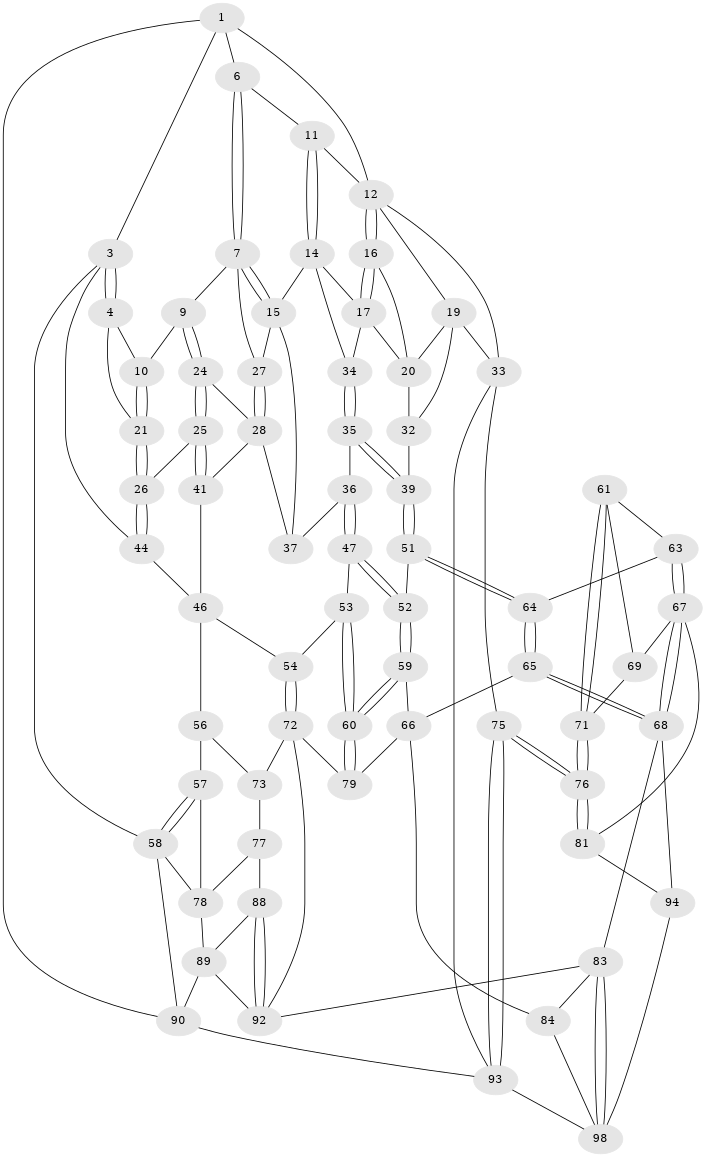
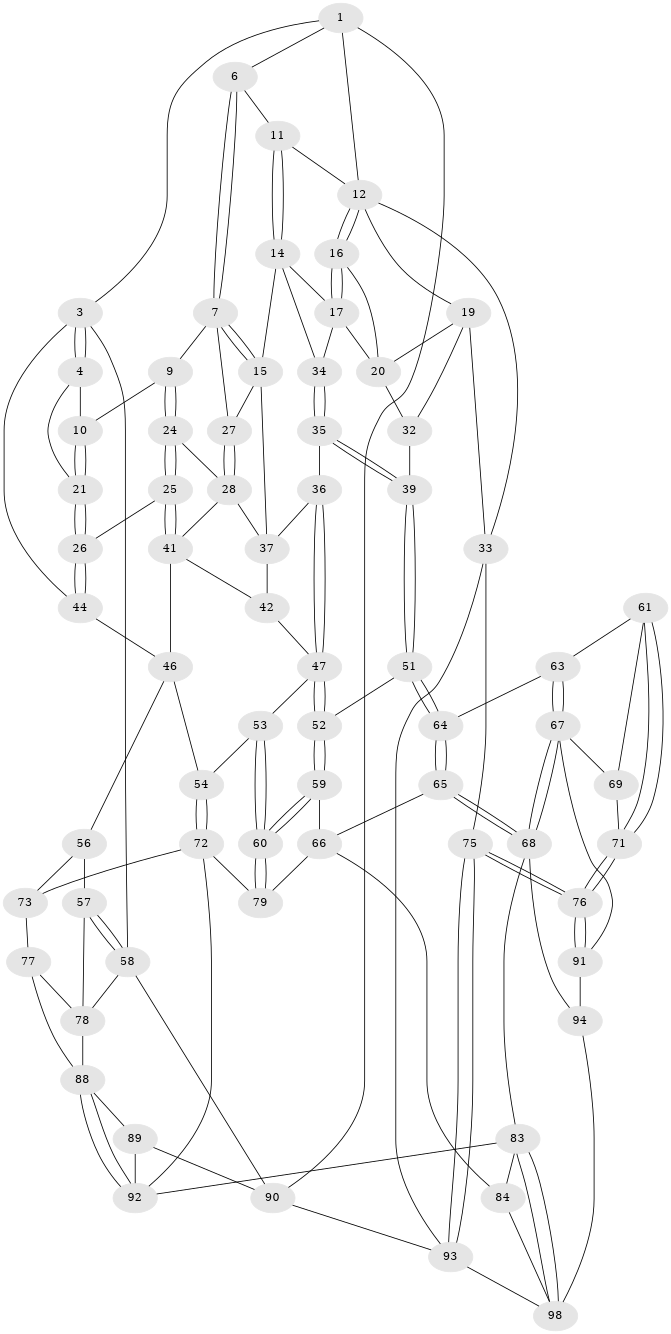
  graph {
    node [color=gray90 style=filled]
    1 [super="+2"]
    3 [super="+45"]
    6
    12 [super="+13"]
    90
    4 [super="+5"]
    44
    58 [super="+86"]
    7 [super="+8"]
    11
    16
    19 [super="+31"]
    33 [super="+49"]
    93
    10
    21
    46 [super="+55"]
    78 [super="+85"]
    26
    9
    15 [super="+30"]
    27
    14 [super="+18"]
    24
    37 [super="+40"]
    28 [super="+29"]
    25
    17 [super="+23"]
    34
    20 [super="+22"]
    32 [super="+38"]
    75
    35
+   42
    39
    41 [super="+43"]
    51
    76
    98 [super="+99"]
    36
    47 [super="+48"]
    52
    53
    64
    54
    56
    72 [super="+80"]
    57
    73 [super="+74"]
    59
    60
    61 [super="+62"]
    63
    69
    71
    65
    66 [super="+81"]
    79
    92 [super="+96"]
    77 [super="+87"]
    89 [super="+95"]
    84 [super="+97"]
    67 [super="+70"]
    68 [super="+82"]
-   91 [label=81]
+   91
    83
    94
    88
    1 -- 3
    1 -- 6
    1 -- 12
    1 -- 90
    3 -- 4
    3 -- 4
    3 -- 44
    3 -- 58
    6 -- 7
    6 -- 7
    6 -- 11
    12 -- 16
    12 -- 16
    12 -- 19
    12 -- 33
    90 -- 93
    4 -- 10
    4 -- 21
    44 -- 46
    58 -- 90
    58 -- 78
    7 -- 9
    7 -- 15
    7 -- 15
    7 -- 27
    11 -- 12
    11 -- 14
    11 -- 14
    16 -- 17
    16 -- 17
    16 -- 20
    19 -- 33
    19 -- 20
    19 -- 32
    33 -- 93
    33 -- 75
    93 -- 98
    10 -- 21
    10 -- 21
    21 -- 26
    21 -- 26
    46 -- 54
    46 -- 56
-   78 -- 89
+   78 -- 88
    26 -- 44
    26 -- 44
    9 -- 10
    9 -- 24
    9 -- 24
    15 -- 27
    15 -- 37
    27 -- 28
    27 -- 28
    14 -- 15
    14 -- 17
    14 -- 34
    24 -- 28
    24 -- 25
    24 -- 25
+   37 -- 42
    28 -- 37
    28 -- 41
    25 -- 26
    25 -- 41
    25 -- 41
    17 -- 34
    17 -- 20
    34 -- 35
    34 -- 35
    20 -- 32
    32 -- 39
    75 -- 93
    75 -- 93
    75 -- 76
    75 -- 76
    35 -- 39
    35 -- 39
    35 -- 36
+   42 -- 47
    39 -- 51
    39 -- 51
    41 -- 46
+   41 -- 42
    51 -- 52
    51 -- 64
    51 -- 64
    76 -- 91
    76 -- 91
    36 -- 37
    36 -- 47
    36 -- 47
    47 -- 52
    47 -- 52
    47 -- 53
    52 -- 59
    52 -- 59
    53 -- 54
    53 -- 60
    53 -- 60
    64 -- 65
    64 -- 65
    54 -- 72
    54 -- 72
    56 -- 57
    56 -- 73
    72 -- 73
    72 -- 79
    72 -- 92
    57 -- 58
    57 -- 58
    57 -- 78
    73 -- 77 [weight=2]
    59 -- 60
    59 -- 60
    59 -- 66
    60 -- 79
    60 -- 79
    61 -- 63
    61 -- 69
    61 -- 71
    61 -- 71
    63 -- 64
    63 -- 67
    63 -- 67
    69 -- 71
    71 -- 76
    71 -- 76
    65 -- 66
    65 -- 68
    65 -- 68
    66 -- 79
    66 -- 84
    77 -- 78
    77 -- 88
    89 -- 90
    89 -- 92
    84 -- 98
    67 -- 69
    67 -- 68
    67 -- 68
    67 -- 91
    68 -- 83
    68 -- 94
    91 -- 94
    83 -- 98
    83 -- 98
    83 -- 92
    83 -- 84
    94 -- 98
    88 -- 92
    88 -- 92
    88 -- 89
  }
